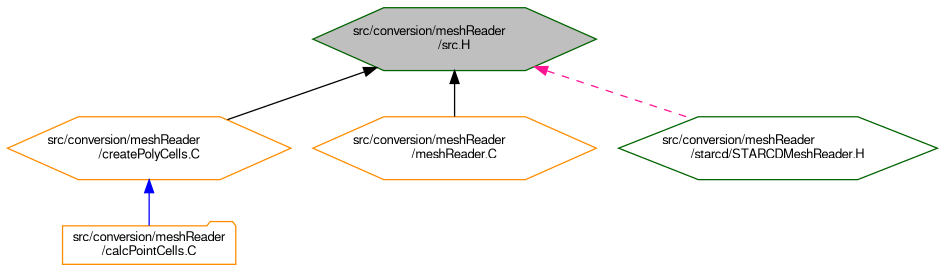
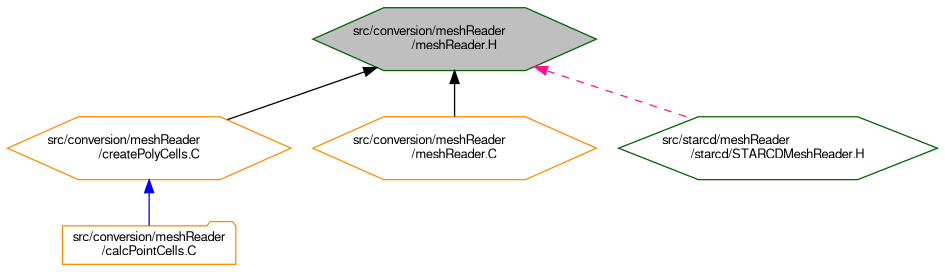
  digraph {
    node [color=darkorange fontname=FreeSans fontsize=10 shape=hexagon]
    edge [color=black dir=back fontname=FreeSans fontsize=10 labelfontname=FreeSans labelfontsize=10 style=solid]
-   n1 [color=darkgreen fillcolor=grey75 fontcolor=black height=0.2 label="src/conversion/meshReader\l/src.H" style=filled width=0.4]
+   n1 [color=darkgreen fillcolor=grey75 fontcolor=black height=0.2 label="src/conversion/meshReader\l/meshReader.H" style=filled width=0.4]
    n2 [height=0.2 label="src/conversion/meshReader\l/createPolyCells.C" width=0.4]
    n3 [height=0.2 label="src/conversion/meshReader\l/meshReader.C" width=0.4]
-   n4 [color=darkgreen height=0.2 label="src/conversion/meshReader\l/starcd/STARCDMeshReader.H" width=0.4]
+   n4 [color=darkgreen height=0.2 label="src/starcd/meshReader\l/starcd/STARCDMeshReader.H" width=0.4]
    n5 [height=0.2 label="src/conversion/meshReader\l/calcPointCells.C" shape=folder width=0.4]
    n1 -> n2
    n1 -> n3
    n1 -> n4 [color=deeppink style=dashed]
    n2 -> n5 [color=blue]
  }
